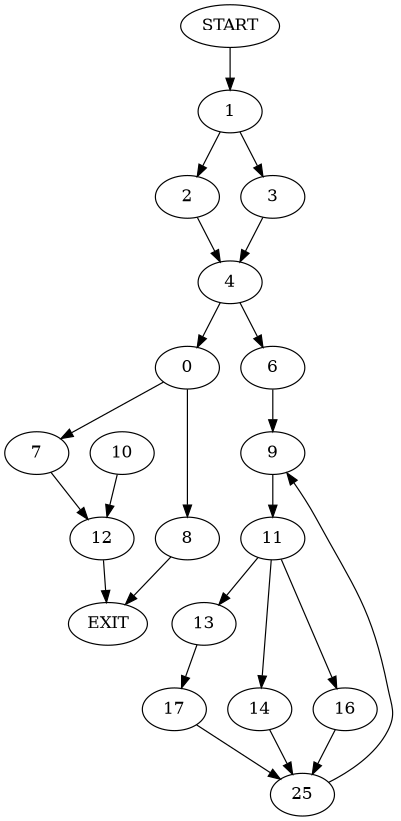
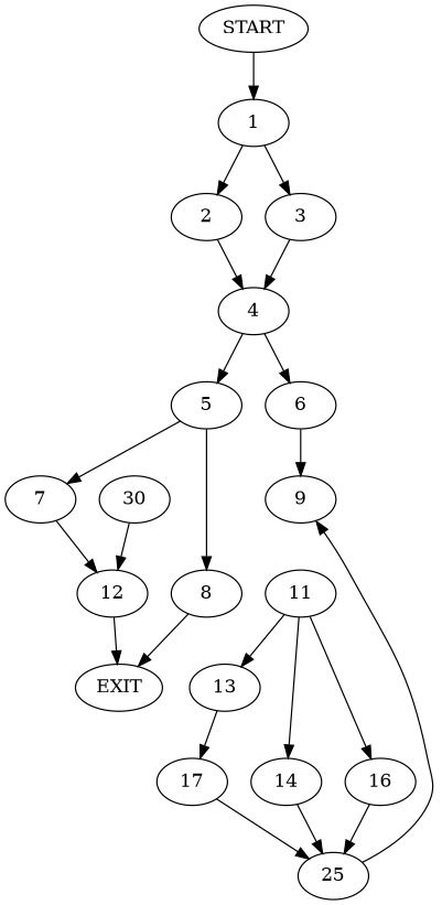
  digraph {
    n1 [label=START]
    1
    2
    3
    n5 [label=EXIT]
    4
-   5 [label=0]
+   5
    6
    7
    8
    9
    12
    11
-   10
+   10 [label=30]
    13
    14
    16
    17
    n19 [label=25]
    n1 -> 1
    1 -> 2
    1 -> 3
    2 -> 4
    3 -> 4
    4 -> 5
    4 -> 6
    5 -> 7
    5 -> 8
    6 -> 9
    7 -> 12
    8 -> n5
-   9 -> 11
    12 -> n5
    11 -> 13
    11 -> 14
    11 -> 16
    10 -> 12
    13 -> 17
    14 -> n19
    16 -> n19
    17 -> n19
    n19 -> 9
  }
